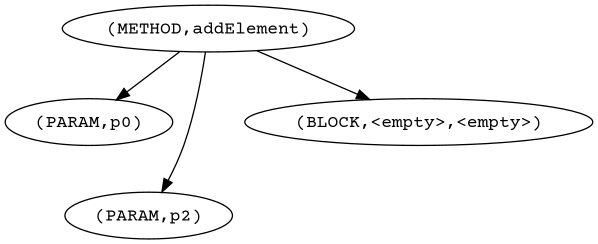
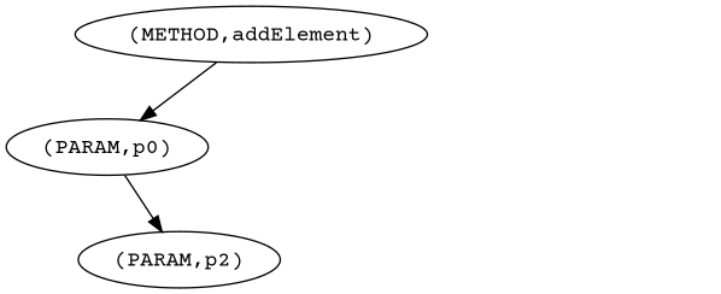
  digraph {
    fontname="Courier Prime"
    node [fontname="Courier Prime"]
    edge [fontname="Courier Prime"]
    n1 [label=<(METHOD,addElement)>]
    n2 [label=<(PARAM,p0)>]
    n3 [label=<(PARAM,p2)>]
-   n4 [label=<(BLOCK,&lt;empty&gt;,&lt;empty&gt;)>]
    n1 -> n2
-   n1 -> n3
-   n1 -> n4
+   n2 -> n3
  }
